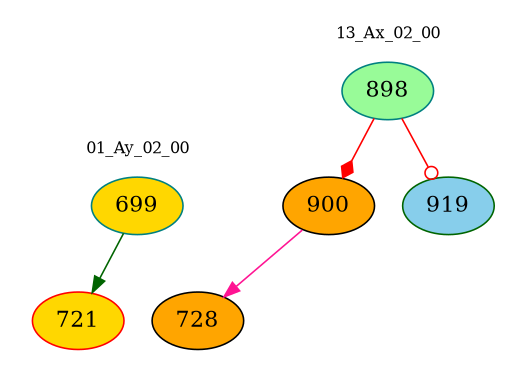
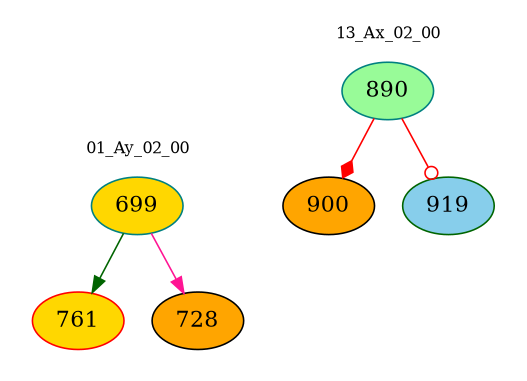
  digraph {
    node [color=teal fillcolor=gold style=filled]
    edge [arrowhead=normal color=red]
    n1 [label=699]
-   n2 [color=red label=721]
+   n2 [color=red label=761]
    n3 [color=black fillcolor=orange label=728]
-   n4 [fillcolor=palegreen label=898]
+   n4 [fillcolor=palegreen label=890]
    n5 [color=black fillcolor=orange label=900]
    n6 [color=darkgreen fillcolor=skyblue label=919]
    subgraph cluster_1 {
      color=white
      fontsize=10
      label="01_Ay_02_00"
      n1
      n2
      n3
    }
    subgraph cluster_2 {
      color=white
      fontsize=10
      label="13_Ax_02_00"
      n4
      n5
      n6
    }
    n1 -> n2 [color=darkgreen]
-   n5 -> n3 [color=deeppink]
+   n1 -> n3 [color=deeppink]
    n4 -> n5 [arrowhead=diamond]
    n4 -> n6 [arrowhead=odot]
  }
